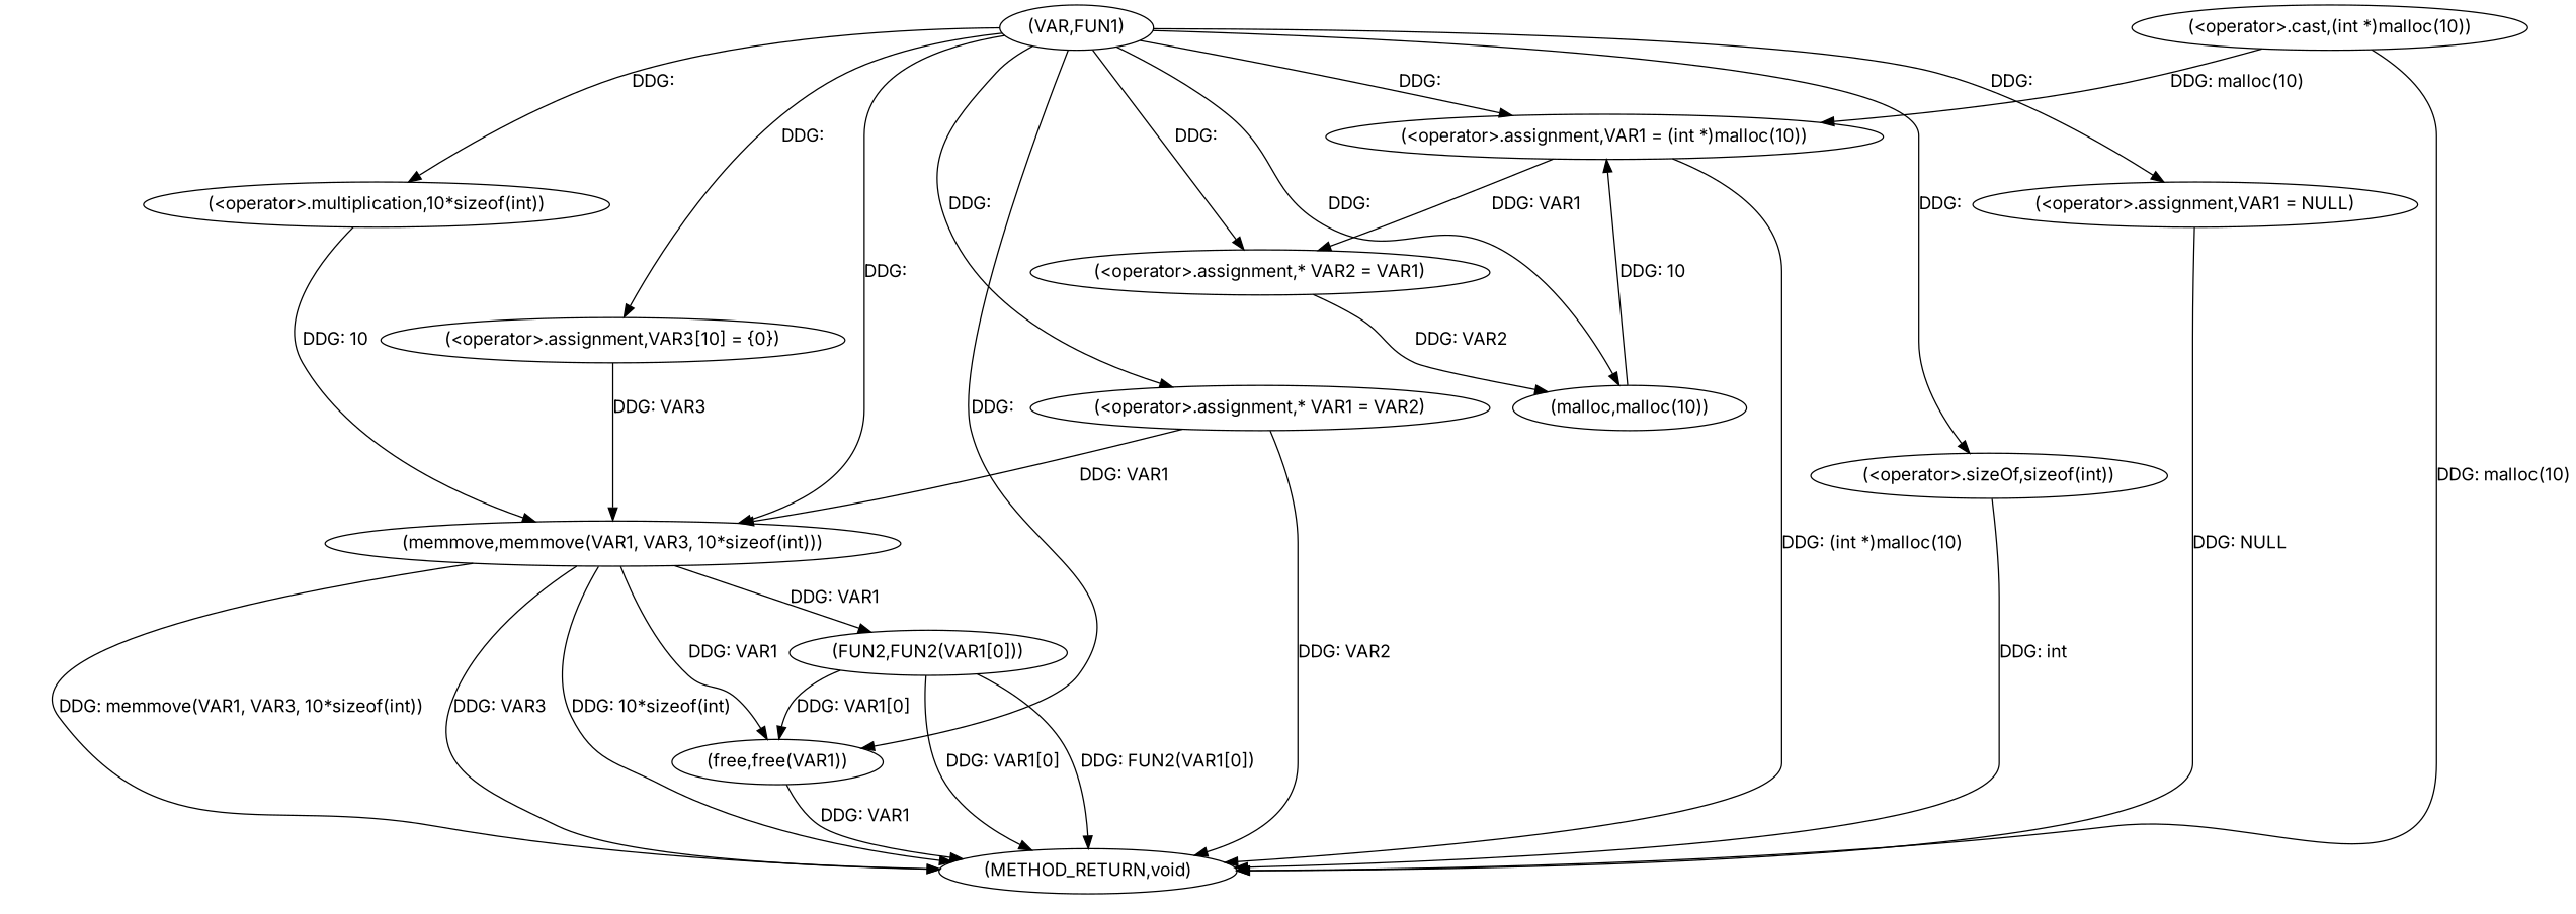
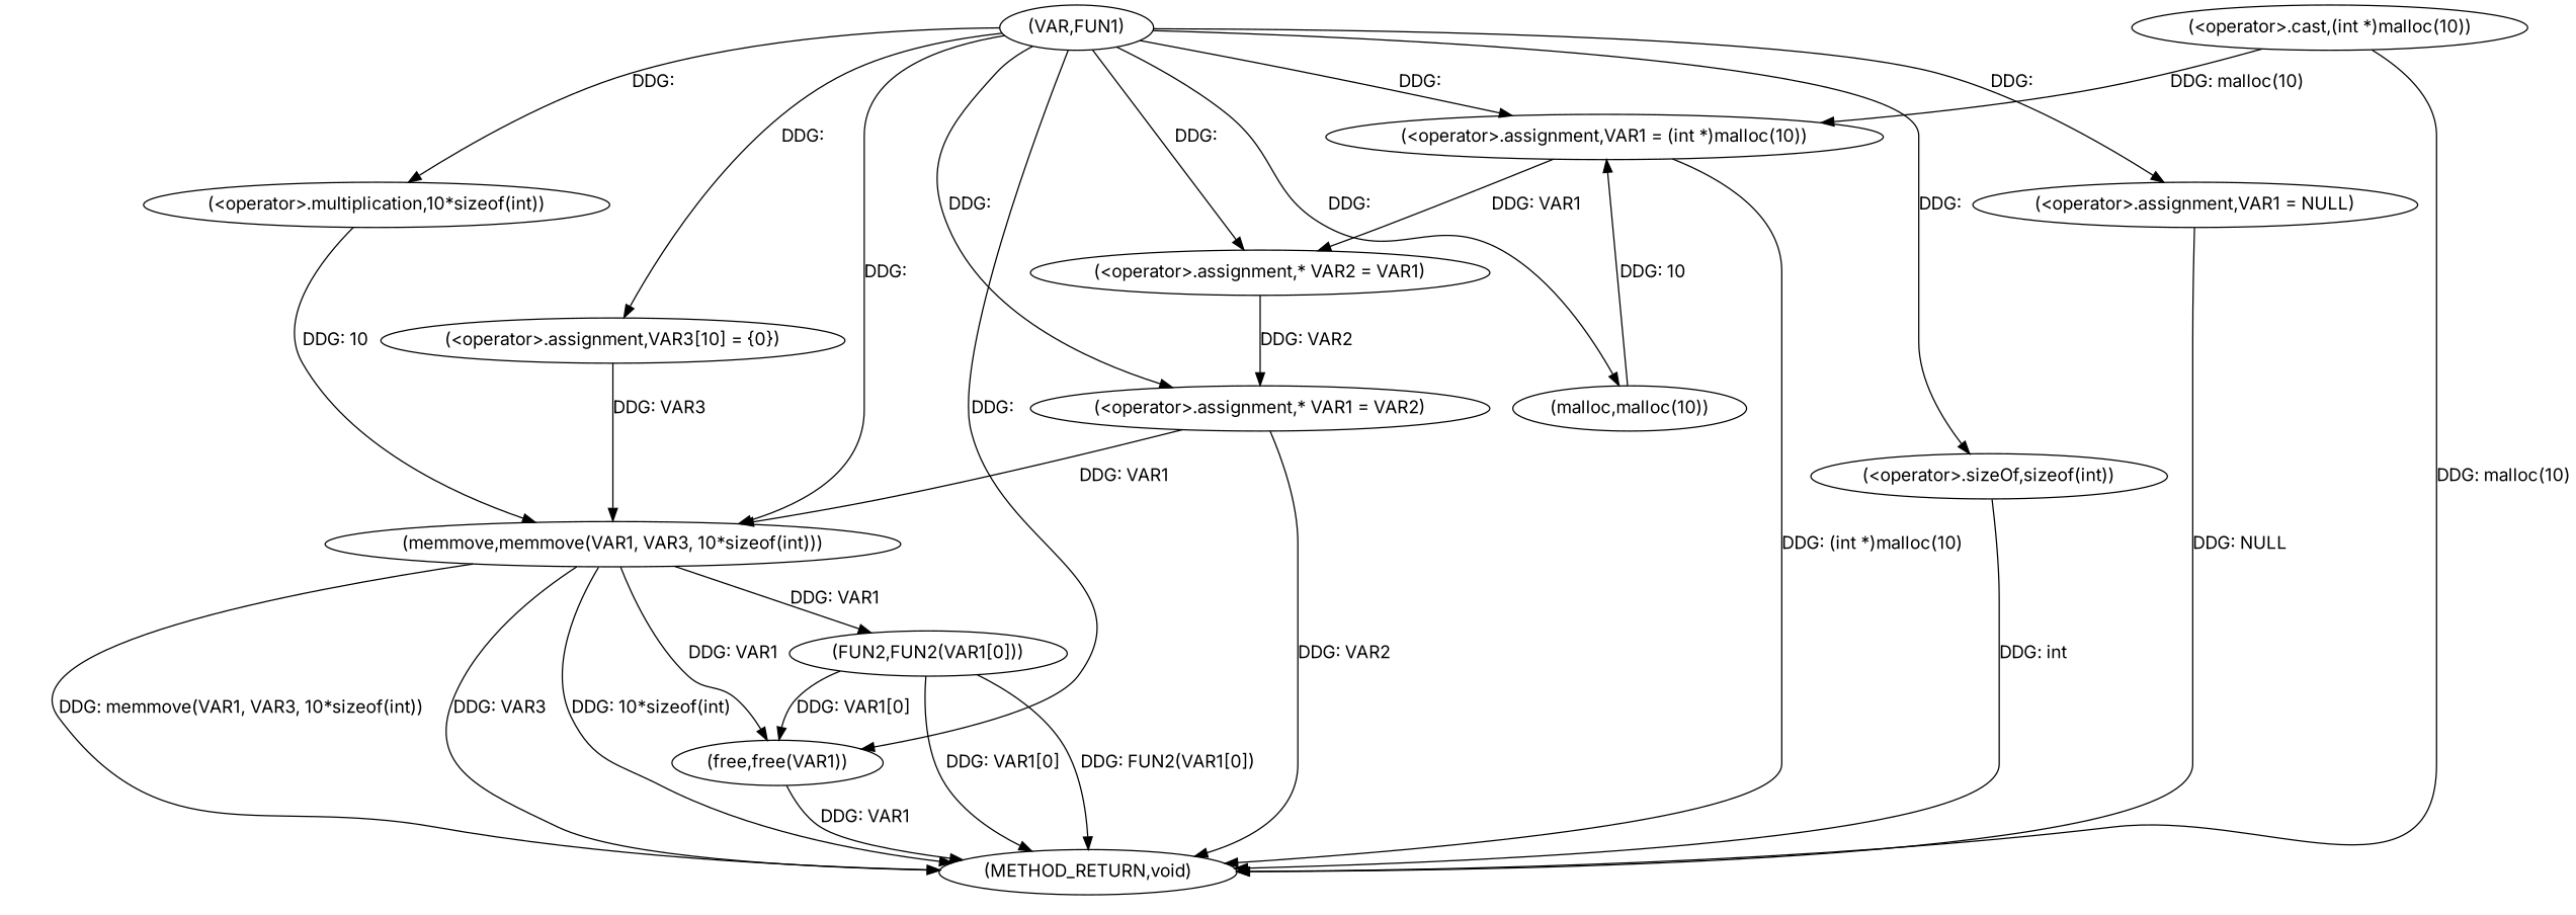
  digraph {
    fontname=Inter
    node [fontname=Inter]
    edge [fontname=Inter]
    n1 [label="(VAR,FUN1)"]
    n2 [label="(<operator>.assignment,VAR1 = NULL)"]
    n3 [label="(<operator>.assignment,VAR1 = (int *)malloc(10))"]
    n4 [label="(malloc,malloc(10))"]
    n5 [label="(<operator>.assignment,* VAR2 = VAR1)"]
    n6 [label="(<operator>.assignment,* VAR1 = VAR2)"]
    n7 [label="(<operator>.assignment,VAR3[10] = {0})"]
    n8 [label="(memmove,memmove(VAR1, VAR3, 10*sizeof(int)))"]
    n9 [label="(<operator>.multiplication,10*sizeof(int))"]
    n10 [label="(<operator>.sizeOf,sizeof(int))"]
    n11 [label="(free,free(VAR1))"]
    n12 [label="(METHOD_RETURN,void)"]
    n13 [label="(FUN2,FUN2(VAR1[0]))"]
    n14 [label="(<operator>.cast,(int *)malloc(10))"]
    n1 -> n2 [label="DDG: "]
    n1 -> n3 [label="DDG: "]
    n1 -> n4 [label="DDG: "]
    n1 -> n5 [label="DDG: "]
    n1 -> n6 [label="DDG: "]
    n1 -> n7 [label="DDG: "]
    n1 -> n8 [label="DDG: "]
    n1 -> n9 [label="DDG: "]
    n1 -> n10 [label="DDG: "]
    n1 -> n11 [label="DDG: "]
    n2 -> n12 [label="DDG: NULL"]
    n3 -> n5 [label="DDG: VAR1"]
    n3 -> n12 [label="DDG: (int *)malloc(10)"]
    n4 -> n3 [label="DDG: 10"]
-   n5 -> n4 [label="DDG: VAR2"]
+   n5 -> n6 [label="DDG: VAR2"]
    n6 -> n8 [label="DDG: VAR1"]
    n6 -> n12 [label="DDG: VAR2"]
    n7 -> n8 [label="DDG: VAR3"]
    n8 -> n11 [label="DDG: VAR1"]
    n8 -> n12 [label="DDG: memmove(VAR1, VAR3, 10*sizeof(int))"]
    n8 -> n12 [label="DDG: VAR3"]
    n8 -> n12 [label="DDG: 10*sizeof(int)"]
    n8 -> n13 [label="DDG: VAR1"]
    n9 -> n8 [label="DDG: 10"]
    n10 -> n12 [label="DDG: int"]
    n11 -> n12 [label="DDG: VAR1"]
    n13 -> n11 [label="DDG: VAR1[0]"]
    n13 -> n12 [label="DDG: VAR1[0]"]
    n13 -> n12 [label="DDG: FUN2(VAR1[0])"]
    n14 -> n3 [label="DDG: malloc(10)"]
    n14 -> n12 [label="DDG: malloc(10)"]
  }
